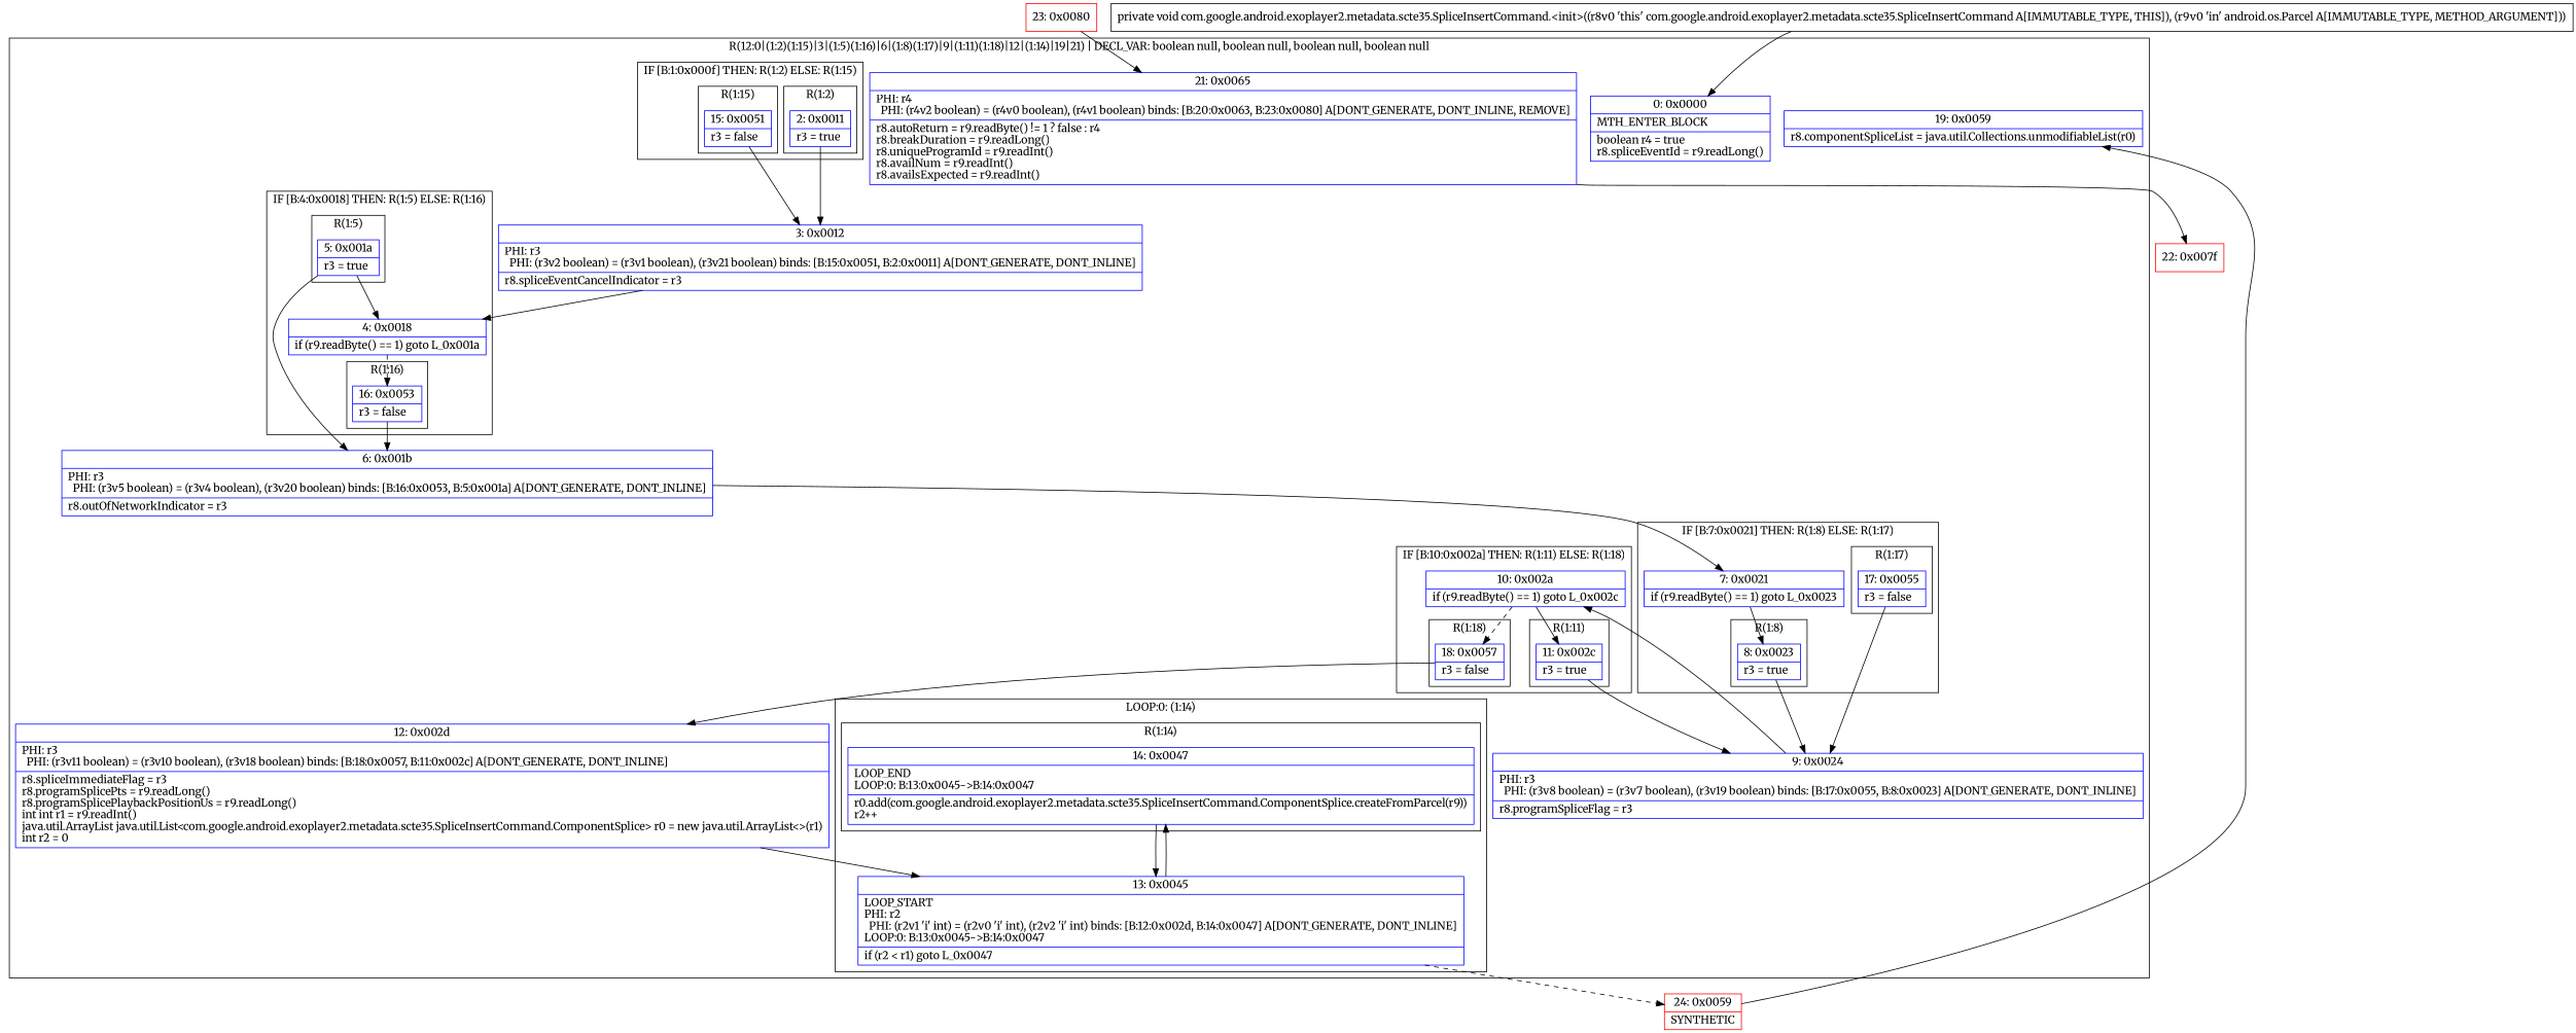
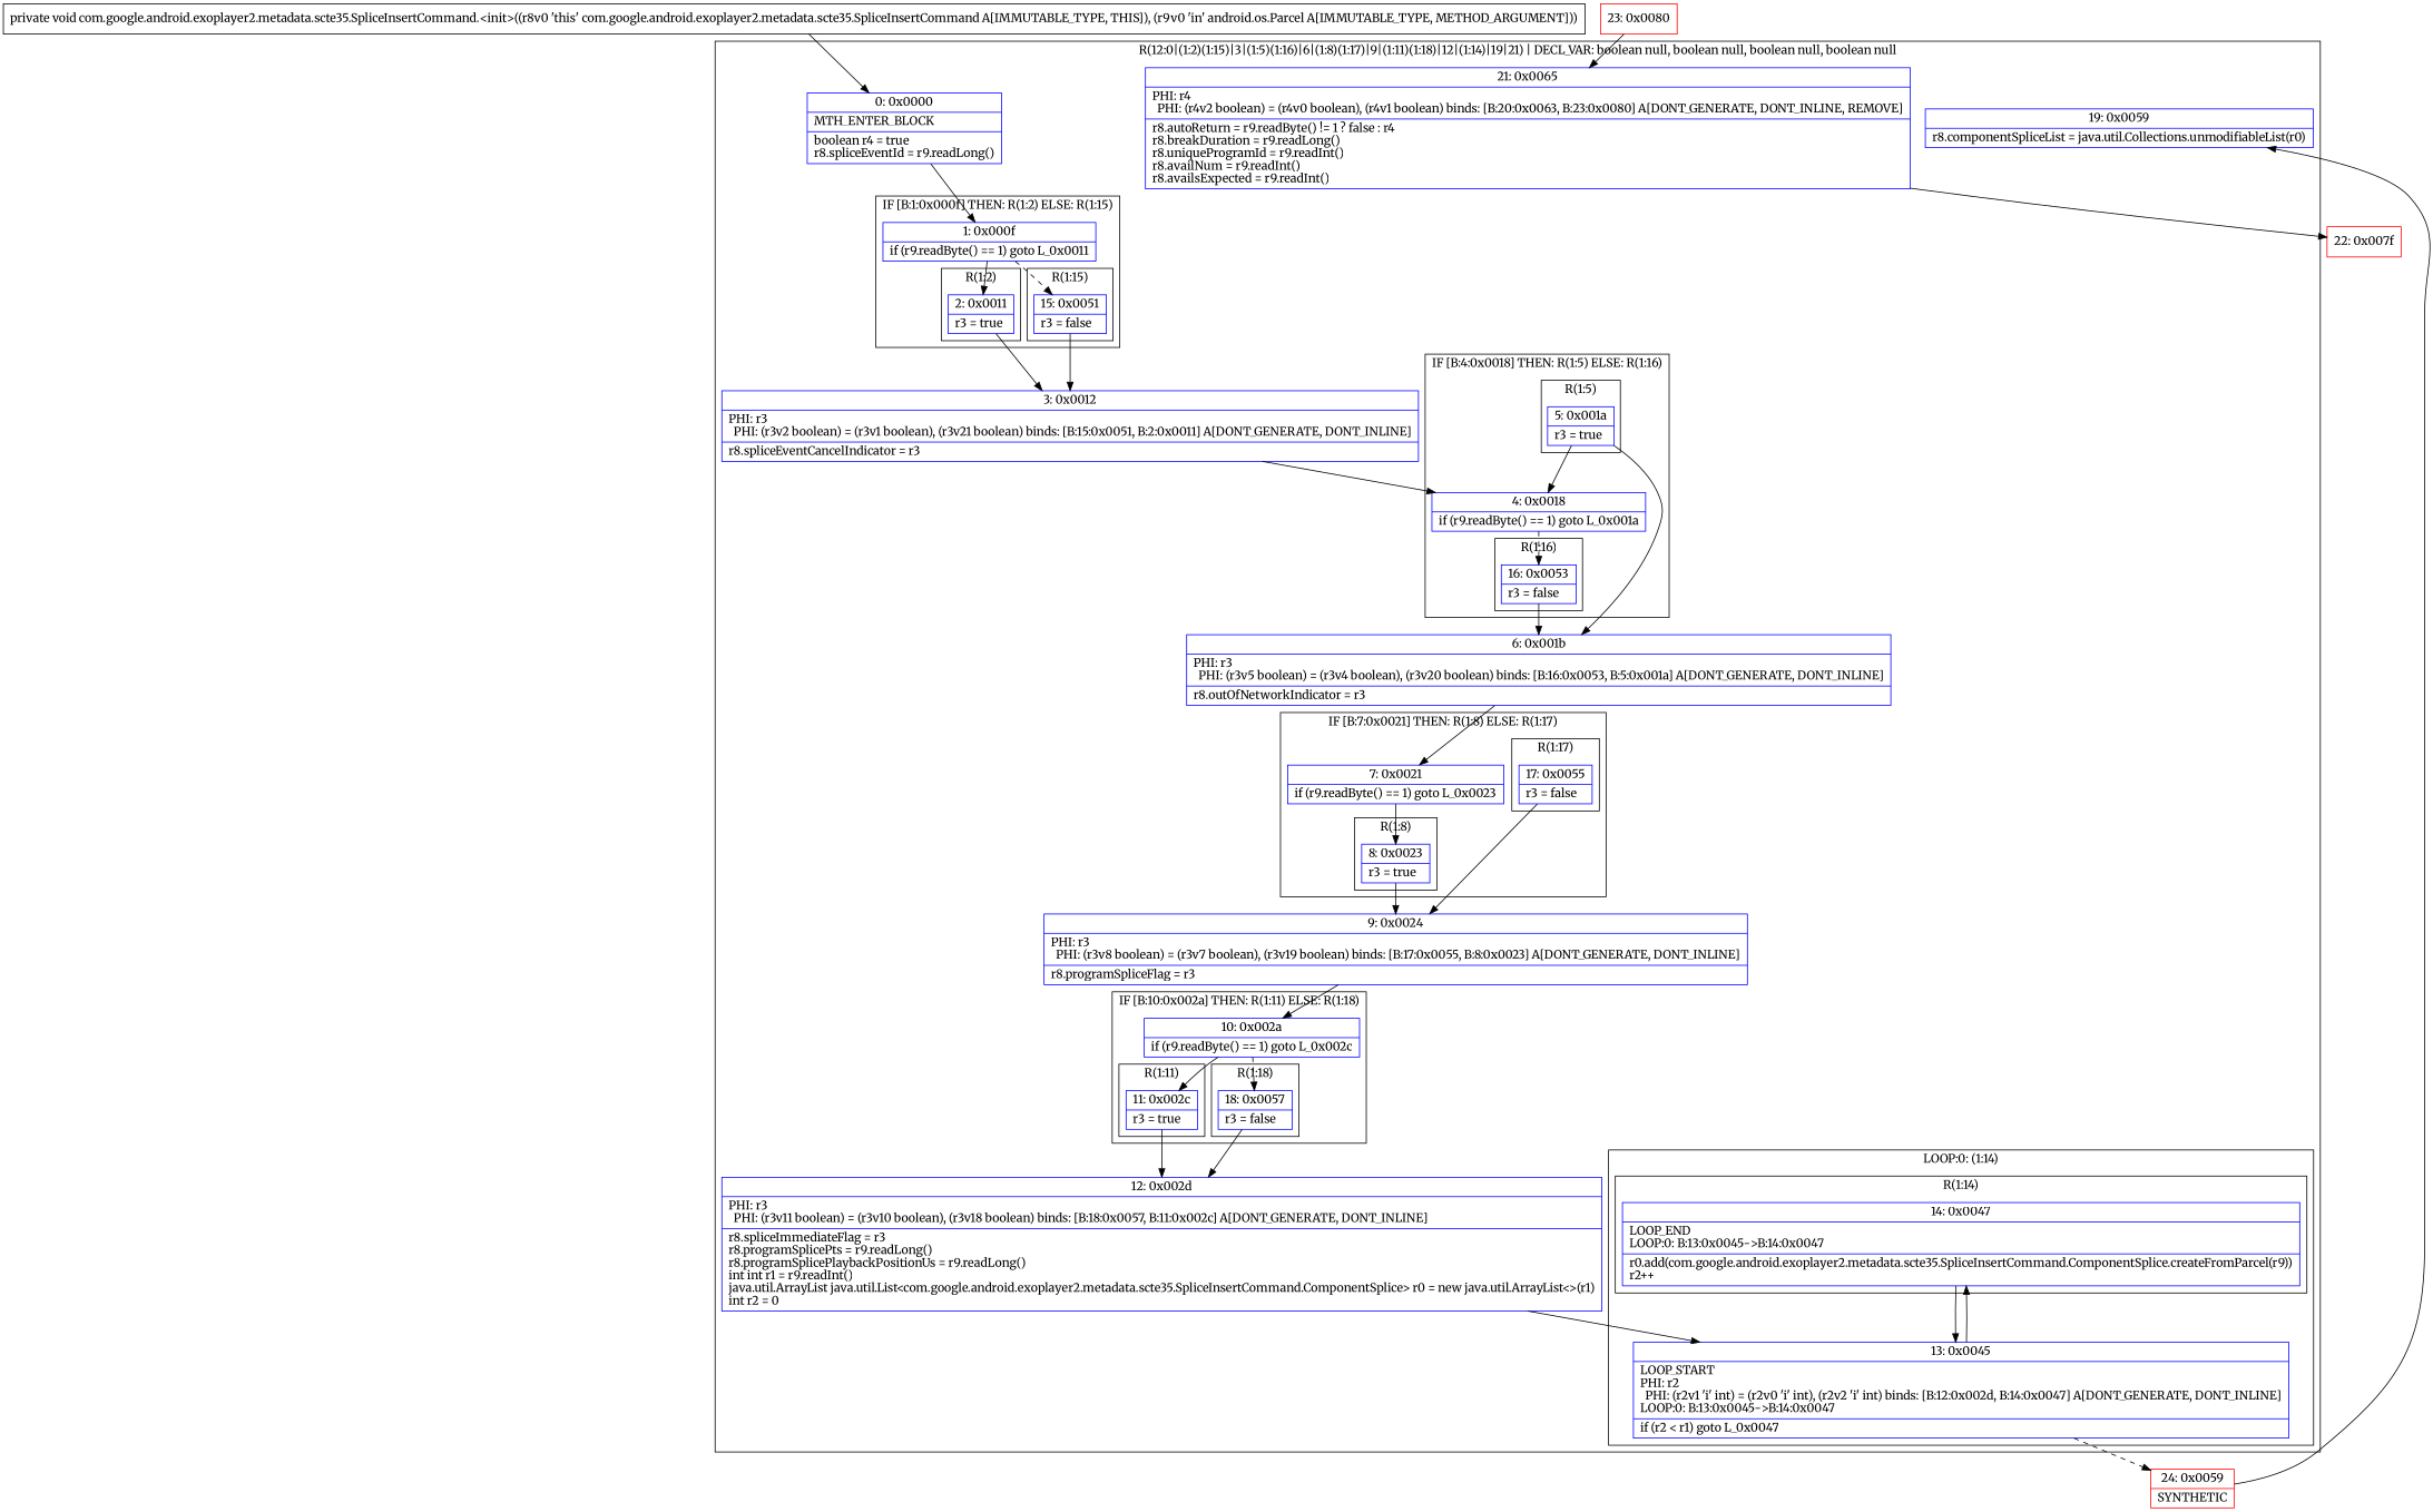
  digraph {
    fontname=Merriweather
    node [color=blue fontname=Merriweather shape=record]
    edge [fontname=Merriweather]
    n1 [label="{2\:\ 0x0011|r3 = true\l}"]
    n2 [label="{15\:\ 0x0051|r3 = false\l}"]
+   n3 [label="{1\:\ 0x000f|if (r9.readByte() == 1) goto L_0x0011\l}"]
    n4 [label="{5\:\ 0x001a|r3 = true\l}"]
    n5 [label="{16\:\ 0x0053|r3 = false\l}"]
    n6 [label="{4\:\ 0x0018|if (r9.readByte() == 1) goto L_0x001a\l}"]
    n7 [label="{8\:\ 0x0023|r3 = true\l}"]
    n8 [label="{17\:\ 0x0055|r3 = false\l}"]
    n9 [label="{7\:\ 0x0021|if (r9.readByte() == 1) goto L_0x0023\l}"]
    n10 [label="{11\:\ 0x002c|r3 = true\l}"]
    n11 [label="{18\:\ 0x0057|r3 = false\l}"]
    n12 [label="{10\:\ 0x002a|if (r9.readByte() == 1) goto L_0x002c\l}"]
    n13 [label="{14\:\ 0x0047|LOOP_END\lLOOP:0: B:13:0x0045\-\>B:14:0x0047\l|r0.add(com.google.android.exoplayer2.metadata.scte35.SpliceInsertCommand.ComponentSplice.createFromParcel(r9))\lr2++\l}"]
    n14 [label="{13\:\ 0x0045|LOOP_START\lPHI: r2 \l  PHI: (r2v1 'i' int) = (r2v0 'i' int), (r2v2 'i' int) binds: [B:12:0x002d, B:14:0x0047] A[DONT_GENERATE, DONT_INLINE]\lLOOP:0: B:13:0x0045\-\>B:14:0x0047\l|if (r2 \< r1) goto L_0x0047\l}"]
    n15 [label="{0\:\ 0x0000|MTH_ENTER_BLOCK\l|boolean r4 = true\lr8.spliceEventId = r9.readLong()\l}"]
    n16 [label="{3\:\ 0x0012|PHI: r3 \l  PHI: (r3v2 boolean) = (r3v1 boolean), (r3v21 boolean) binds: [B:15:0x0051, B:2:0x0011] A[DONT_GENERATE, DONT_INLINE]\l|r8.spliceEventCancelIndicator = r3\l}"]
    n17 [label="{6\:\ 0x001b|PHI: r3 \l  PHI: (r3v5 boolean) = (r3v4 boolean), (r3v20 boolean) binds: [B:16:0x0053, B:5:0x001a] A[DONT_GENERATE, DONT_INLINE]\l|r8.outOfNetworkIndicator = r3\l}"]
    n18 [label="{9\:\ 0x0024|PHI: r3 \l  PHI: (r3v8 boolean) = (r3v7 boolean), (r3v19 boolean) binds: [B:17:0x0055, B:8:0x0023] A[DONT_GENERATE, DONT_INLINE]\l|r8.programSpliceFlag = r3\l}"]
    n19 [label="{12\:\ 0x002d|PHI: r3 \l  PHI: (r3v11 boolean) = (r3v10 boolean), (r3v18 boolean) binds: [B:18:0x0057, B:11:0x002c] A[DONT_GENERATE, DONT_INLINE]\l|r8.spliceImmediateFlag = r3\lr8.programSplicePts = r9.readLong()\lr8.programSplicePlaybackPositionUs = r9.readLong()\lint int r1 = r9.readInt()\ljava.util.ArrayList java.util.List\<com.google.android.exoplayer2.metadata.scte35.SpliceInsertCommand.ComponentSplice\> r0 = new java.util.ArrayList\<\>(r1)\lint r2 = 0\l}"]
    n20 [label="{19\:\ 0x0059|r8.componentSpliceList = java.util.Collections.unmodifiableList(r0)\l}"]
    n21 [label="{21\:\ 0x0065|PHI: r4 \l  PHI: (r4v2 boolean) = (r4v0 boolean), (r4v1 boolean) binds: [B:20:0x0063, B:23:0x0080] A[DONT_GENERATE, DONT_INLINE, REMOVE]\l|r8.autoReturn = r9.readByte() != 1 ? false : r4\lr8.breakDuration = r9.readLong()\lr8.uniqueProgramId = r9.readInt()\lr8.availNum = r9.readInt()\lr8.availsExpected = r9.readInt()\l}"]
    n22 [color=red label="{24\:\ 0x0059|SYNTHETIC\l}"]
    n23 [color=red label="{22\:\ 0x007f}"]
    n24 [color=red label="{23\:\ 0x0080}"]
    n25 [label="{private void com.google.android.exoplayer2.metadata.scte35.SpliceInsertCommand.\<init\>((r8v0 'this' com.google.android.exoplayer2.metadata.scte35.SpliceInsertCommand A[IMMUTABLE_TYPE, THIS]), (r9v0 'in' android.os.Parcel A[IMMUTABLE_TYPE, METHOD_ARGUMENT])) }" color=""]
    subgraph cluster_1 {
      label="R(12:0|(1:2)(1:15)|3|(1:5)(1:16)|6|(1:8)(1:17)|9|(1:11)(1:18)|12|(1:14)|19|21) | DECL_VAR: boolean null, boolean null, boolean null, boolean null\l"
      n15
      n16
      n17
      n18
      n19
      n20
      n21
      subgraph cluster_2 {
        label="IF [B:1:0x000f] THEN: R(1:2) ELSE: R(1:15)"
+       n3
        subgraph cluster_3 {
          label="R(1:2)"
          n1
        }
        subgraph cluster_4 {
          label="R(1:15)"
          n2
        }
      }
      subgraph cluster_5 {
        label="IF [B:4:0x0018] THEN: R(1:5) ELSE: R(1:16)"
        n6
        subgraph cluster_6 {
          label="R(1:5)"
          n4
        }
        subgraph cluster_7 {
          label="R(1:16)"
          n5
        }
      }
      subgraph cluster_8 {
        label="IF [B:7:0x0021] THEN: R(1:8) ELSE: R(1:17)"
        n9
        subgraph cluster_9 {
          label="R(1:8)"
          n7
        }
        subgraph cluster_10 {
          label="R(1:17)"
          n8
        }
      }
      subgraph cluster_11 {
        label="IF [B:10:0x002a] THEN: R(1:11) ELSE: R(1:18)"
        n12
        subgraph cluster_12 {
          label="R(1:11)"
          n10
        }
        subgraph cluster_13 {
          label="R(1:18)"
          n11
        }
      }
      subgraph cluster_14 {
        label="LOOP:0: (1:14)"
        n14
        subgraph cluster_15 {
          label="R(1:14)"
          n13
        }
      }
    }
    n1 -> n16
    n2 -> n16
+   n3 -> n1
+   n3 -> n2 [style=dashed]
    n4 -> n6
    n4 -> n17
    n5 -> n17
    n6 -> n5 [style=dashed]
    n7 -> n18
    n8 -> n18
    n9 -> n7
-   n10 -> n18
+   n10 -> n19
    n11 -> n19
    n12 -> n10
    n12 -> n11 [style=dashed]
    n13 -> n14
    n14 -> n13
    n14 -> n22 [style=dashed]
+   n15 -> n3
    n16 -> n6
    n17 -> n9
    n18 -> n12
    n19 -> n14
    n21 -> n23
    n22 -> n20
    n24 -> n21
    n25 -> n15
  }
